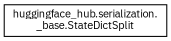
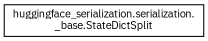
  digraph {
    rankdir=LR
    fontname="IBM Plex Sans"
-   n1 [color=black fillcolor=white fontname="IBM Plex Sans" fontsize=10 height=0.2 label="huggingface_hub.serialization.\l_base.StateDictSplit" shape=record style=filled width=0.4]
+   n1 [color=black fillcolor=white fontname="IBM Plex Sans" fontsize=10 height=0.2 label="huggingface_serialization.serialization.\l_base.StateDictSplit" shape=record style=filled width=0.4]
  }
